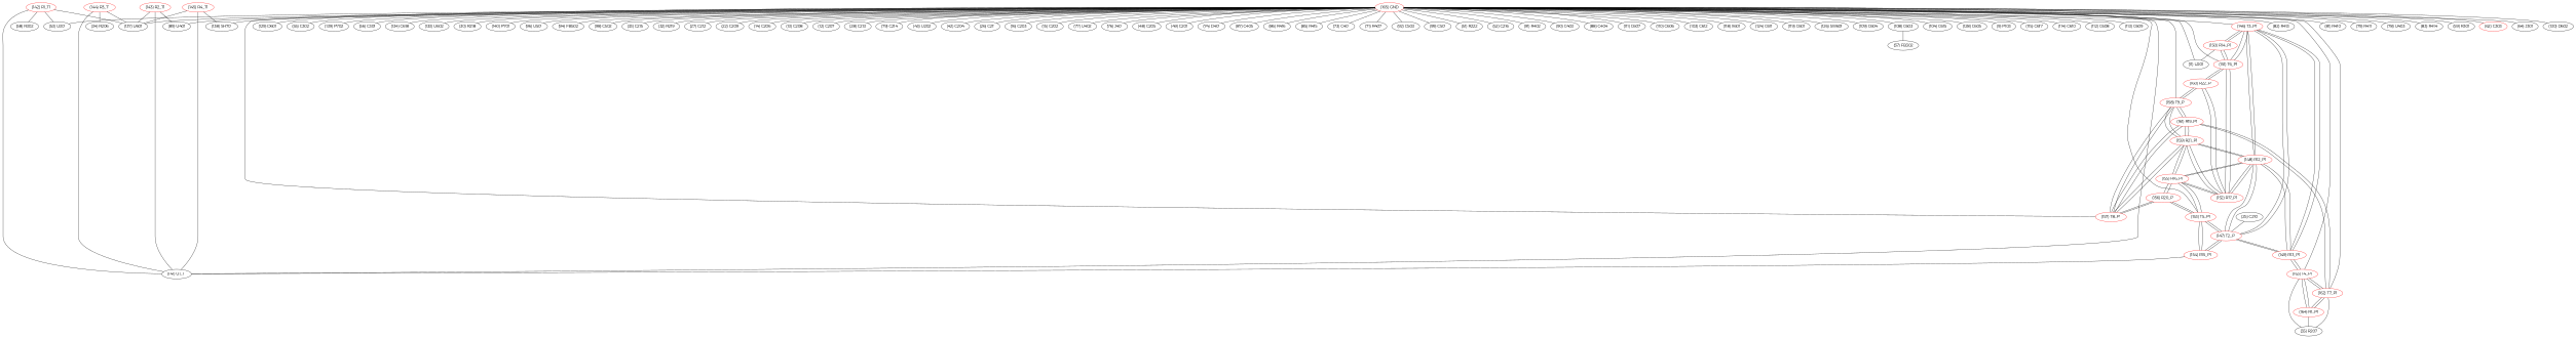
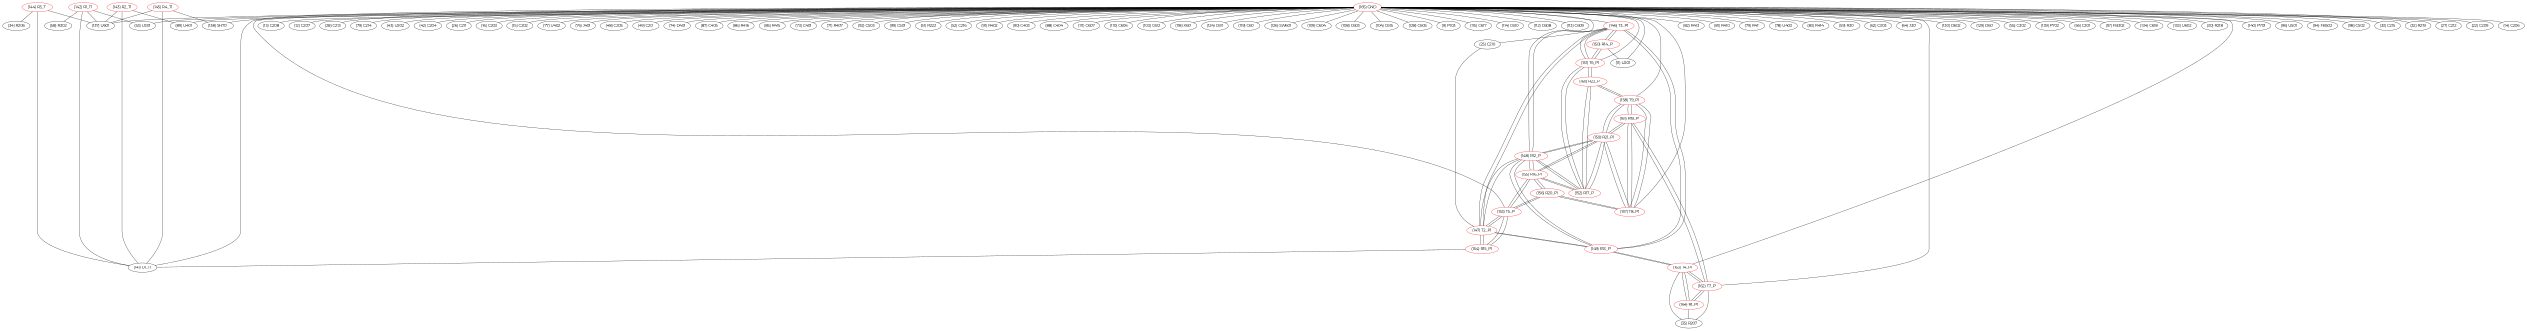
  graph {
    fontname=Montserrat
    node [fontname=Montserrat]
    edge [fontname=Montserrat]
    n1 [color=red label="(142) R1_T1"]
    n2 [label="(53) U301"]
    n3 [label="(137) U601"]
    n4 [label="(58) R302"]
    n5 [label="(141) U1_T1"]
    n6 [color=red label="(143) R2_T1"]
    n7 [label="(89) U401"]
    n8 [color=red label="(144) R3_T1"]
    n9 [label="(34) R206"]
    n10 [color=red label="(145) R4_T1"]
    n11 [label="(138) SH701"]
    n12 [color=red label="(146) T3_P1"]
    n13 [color=red label="(150) R14_P1"]
    n14 [color=red label="(151) T6_P1"]
    n15 [color=red label="(149) R13_P1"]
    n16 [color=red label="(148) R12_P1"]
    n17 [color=red label="(147) T2_P1"]
    n18 [label="(11) U201"]
    n19 [color=red label="(152) R17_P1"]
    n20 [color=red label="(160) R22_P1"]
    n21 [color=red label="(163) T4_P1"]
    n22 [color=red label="(159) R21_P1"]
    n23 [color=red label="(155) R16_P1"]
    n24 [color=red label="(153) T5_P1"]
    n25 [color=red label="(154) R15_P1"]
    n26 [color=red label="(158) T9_P1"]
    n27 [color=red label="(162) T7_P1"]
    n28 [color=red label="(164) R1_P1"]
    n29 [label="(35) R207"]
    n30 [color=red label="(157) T8_P1"]
    n31 [color=red label="(161) R19_P1"]
    n32 [color=red label="(156) R20_P1"]
    n33 [color=red label="(165) GND"]
    n34 [label="(82) R413"]
    n35 [label="(81) R410"]
    n36 [label="(79) R411"]
    n37 [label="(78) U403"]
    n38 [label="(83) R414"]
    n39 [label="(59) R301"]
-   n40 [label="(62) C303" color=red]
+   n40 [label="(62) C303"]
    n41 [label="(64) J301"]
    n42 [label="(130) D602"]
    n43 [label="(129) D601"]
    n44 [label="(55) C302"]
    n45 [label="(139) P702"]
    n46 [label="(56) C301"]
    n47 [label="(57) FB302"]
    n48 [label="(134) C618"]
    n49 [label="(133) U602"]
    n50 [label="(30) R218"]
    n51 [label="(140) P701"]
    n52 [label="(96) U501"]
    n53 [label="(94) FB502"]
    n54 [label="(98) C502"]
    n55 [label="(33) C215"]
    n56 [label="(32) R219"]
    n57 [label="(27) C212"]
    n58 [label="(22) C209"]
    n59 [label="(14) C206"]
    n60 [label="(13) C208"]
    n61 [label="(12) C207"]
    n62 [label="(28) C213"]
    n63 [label="(79) C214"]
    n64 [label="(43) U202"]
    n65 [label="(42) C204"]
    n66 [label="(26) C211"]
    n67 [label="(16) C203"]
    n68 [label="(15) C202"]
    n69 [label="(25) C210"]
    n70 [label="(77) U402"]
    n71 [label="(76) J401"]
    n72 [label="(48) C205"]
    n73 [label="(49) C201"]
    n74 [label="(74) D401"]
    n75 [label="(87) C405"]
    n76 [label="(86) R416"]
    n77 [label="(85) R415"]
    n78 [label="(73) C401"]
    n79 [label="(71) R407"]
    n80 [label="(92) C503"]
    n81 [label="(99) C501"]
    n82 [label="(51) R222"]
    n83 [label="(52) C216"]
    n84 [label="(91) R402"]
    n85 [label="(90) C403"]
    n86 [label="(88) C404"]
    n87 [label="(111) C607"]
    n88 [label="(110) C606"]
    n89 [label="(103) C612"]
    n90 [label="(118) X601"]
    n91 [label="(124) C611"]
    n92 [label="(119) C601"]
    n93 [label="(126) SW601"]
    n94 [label="(109) C604"]
    n95 [label="(108) C603"]
    n96 [label="(104) C615"]
    n97 [label="(128) C605"]
    n98 [label="(9) P103"]
    n99 [label="(115) C617"]
    n100 [label="(114) C610"]
    n101 [label="(112) C608"]
    n102 [label="(113) C609"]
    n1 -- n2
    n1 -- n3
    n1 -- n4
    n1 -- n5
    n6 -- n3
    n6 -- n5
    n6 -- n7
    n8 -- n3
    n8 -- n5
    n8 -- n9
    n10 -- n3
    n10 -- n5
    n10 -- n11
    n12 -- n13
    n12 -- n14
    n12 -- n15
    n12 -- n16
    n12 -- n17
    n13 -- n12
    n13 -- n14
    n13 -- n18
    n14 -- n12
    n14 -- n13
    n14 -- n19
    n14 -- n20
    n15 -- n12
    n15 -- n16
    n15 -- n17
    n15 -- n21
    n16 -- n12
    n16 -- n15
    n16 -- n17
    n16 -- n19
    n16 -- n22
    n16 -- n23
    n17 -- n12
    n17 -- n15
    n17 -- n16
    n17 -- n24
    n17 -- n25
    n19 -- n14
    n19 -- n16
    n19 -- n20
    n19 -- n22
    n19 -- n23
    n20 -- n14
    n20 -- n19
    n20 -- n26
    n21 -- n15
    n21 -- n27
    n21 -- n28
    n21 -- n29
    n22 -- n16
    n22 -- n19
    n22 -- n23
    n22 -- n26
    n22 -- n30
    n22 -- n31
    n23 -- n16
    n23 -- n19
    n23 -- n22
    n23 -- n24
    n23 -- n32
    n24 -- n17
    n24 -- n23
    n24 -- n25
    n24 -- n32
    n25 -- n5
    n25 -- n17
    n25 -- n24
    n26 -- n20
    n26 -- n22
    n26 -- n30
    n26 -- n31
    n27 -- n21
    n27 -- n28
    n27 -- n29
    n27 -- n31
    n28 -- n21
    n28 -- n27
    n28 -- n29
    n30 -- n22
    n30 -- n26
    n30 -- n31
    n30 -- n32
    n31 -- n22
    n31 -- n26
    n31 -- n27
    n31 -- n30
    n32 -- n23
    n32 -- n24
    n32 -- n30
    n33 -- n2
    n33 -- n3
    n33 -- n5
    n33 -- n7
    n33 -- n11
    n33 -- n12
    n33 -- n14
    n33 -- n18
    n33 -- n21
    n33 -- n24
    n33 -- n26
    n33 -- n27
    n33 -- n30
    n33 -- n34
    n33 -- n35
    n33 -- n36
    n33 -- n37
    n33 -- n38
    n33 -- n39
    n33 -- n40
    n33 -- n41
    n33 -- n42
    n33 -- n43
    n33 -- n44
    n33 -- n45
    n33 -- n46
-   n95 -- n47
+   n33 -- n47
    n33 -- n48
    n33 -- n49
    n33 -- n50
    n33 -- n51
    n33 -- n52
    n33 -- n53
    n33 -- n54
    n33 -- n55
    n33 -- n56
    n33 -- n57
    n33 -- n58
    n33 -- n59
    n33 -- n60
    n33 -- n61
    n33 -- n62
    n33 -- n63
    n33 -- n64
    n33 -- n65
    n33 -- n66
    n33 -- n67
    n33 -- n68
+   n33 -- n69
    n33 -- n70
    n33 -- n71
    n33 -- n72
    n33 -- n73
    n33 -- n74
    n33 -- n75
    n33 -- n76
    n33 -- n77
    n33 -- n78
    n33 -- n79
    n33 -- n80
    n33 -- n81
    n33 -- n82
    n33 -- n83
    n33 -- n84
    n33 -- n85
    n33 -- n86
    n33 -- n87
    n33 -- n88
    n33 -- n89
    n33 -- n90
    n33 -- n91
    n33 -- n92
    n33 -- n93
    n33 -- n94
    n33 -- n95
    n33 -- n96
    n33 -- n97
    n33 -- n98
    n33 -- n99
    n33 -- n100
    n33 -- n101
    n33 -- n102
    n69 -- n17
  }
